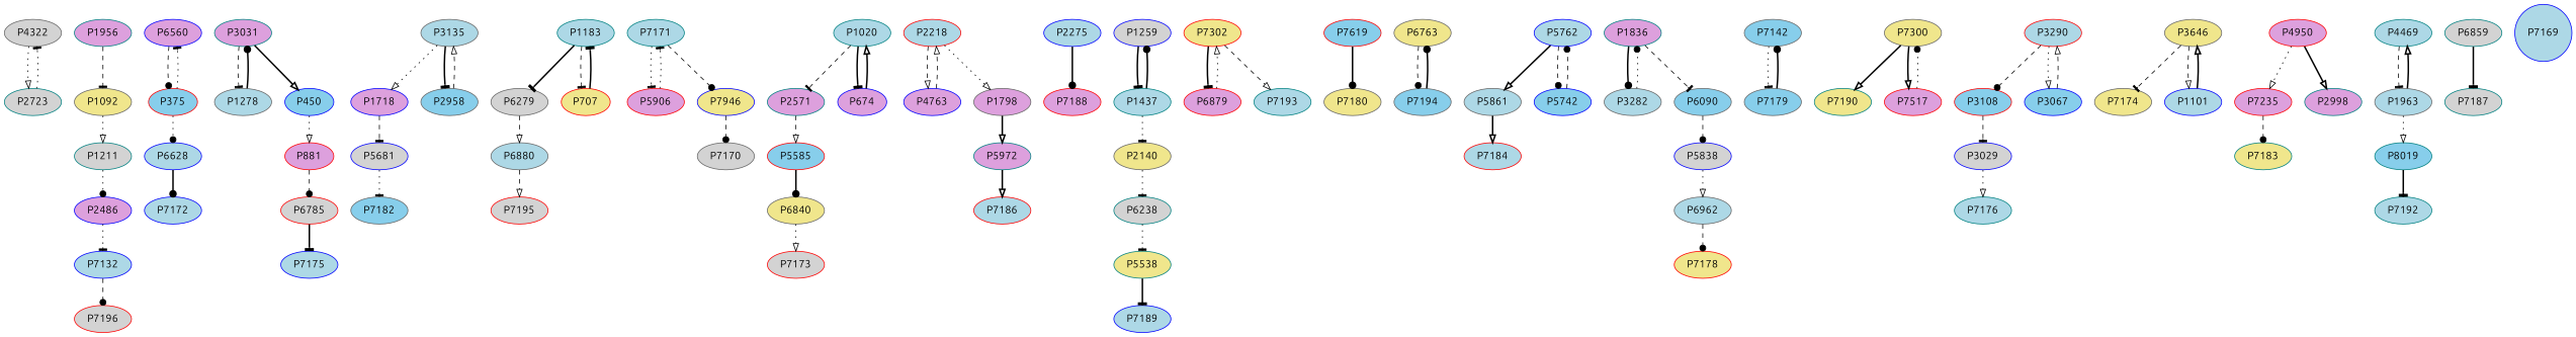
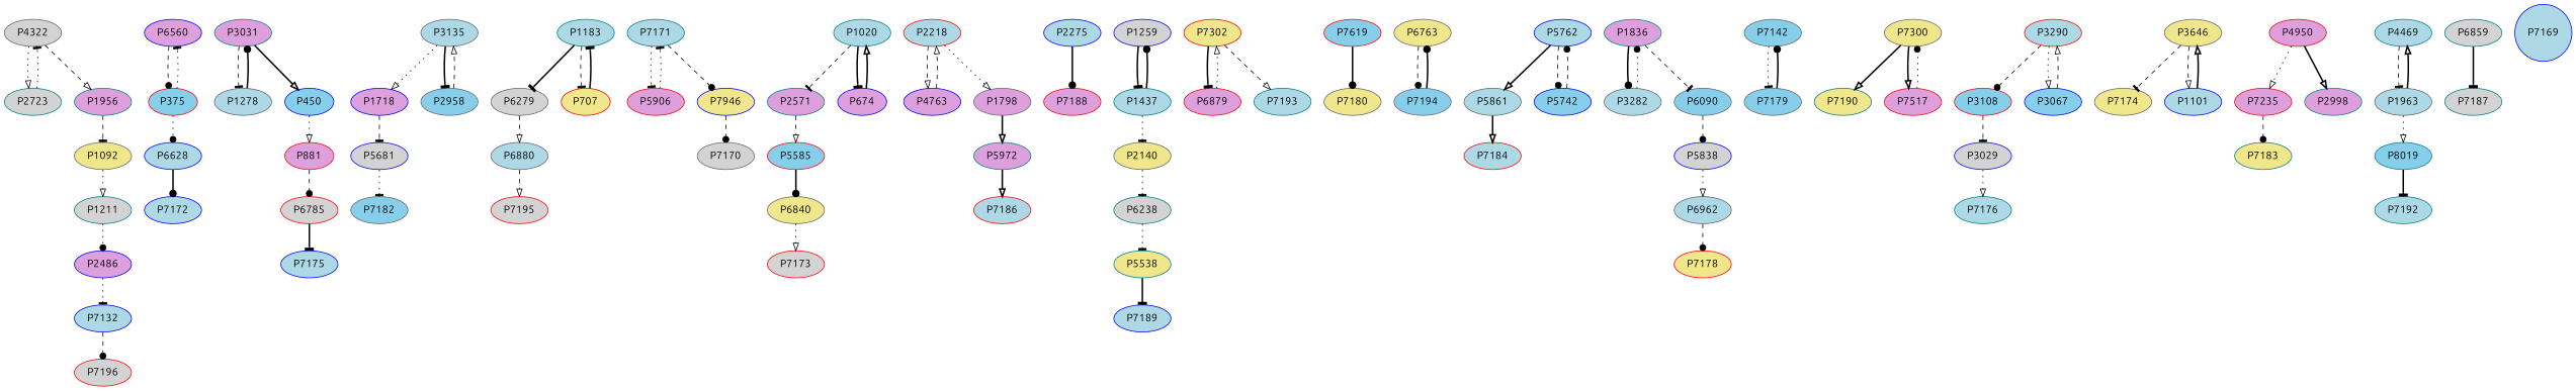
  digraph {
    fontname=Ubuntu
    node [color=gray40 fillcolor=lightblue fontname=Ubuntu style=filled]
    edge [arrowhead=onormal fontname=Ubuntu style=dashed]
    P4322 [fillcolor=lightgrey]
    P2723 [color=teal fillcolor=lightgrey]
    P1956 [color=teal fillcolor=plum]
    P1092 [fillcolor=khaki]
    P6560 [color=blue fillcolor=plum]
    n6 [color=red fillcolor=skyblue label=P375]
    P6628 [color=blue]
    P7172 [color=blue]
    P3031 [color=teal fillcolor=plum]
    P1278
    P450 [color=blue fillcolor=skyblue]
    P881 [color=red fillcolor=plum]
    P1211 [color=teal fillcolor=lightgrey]
    P2486 [color=blue fillcolor=plum]
    P7132 [color=blue]
    P7196 [color=red fillcolor=lightgrey]
    P1718 [color=blue fillcolor=plum]
    P3135
    P2958 [fillcolor=skyblue]
    P5681 [color=blue fillcolor=lightgrey]
    P7182 [fillcolor=skyblue]
    P6279 [fillcolor=lightgrey]
    P6880
    P7195 [color=red fillcolor=lightgrey]
    P7171 [color=teal]
    P5906 [color=red fillcolor=plum]
    P7946 [color=blue fillcolor=khaki]
    P7170 [fillcolor=lightgrey]
    P6840 [fillcolor=khaki]
    P7173 [color=red fillcolor=lightgrey]
    P6785 [color=red fillcolor=lightgrey]
    P7175 [color=blue]
    P2218 [color=red]
    P4763 [color=blue fillcolor=plum]
    P1798 [fillcolor=plum]
    P5972 [color=teal fillcolor=plum]
    P2275 [color=blue]
    P7188 [color=red fillcolor=plum]
    P1259 [color=blue fillcolor=lightgrey]
    P1437 [color=teal]
    P2140 [fillcolor=khaki]
    P6238 [color=teal fillcolor=lightgrey]
    P7302 [color=red fillcolor=khaki]
    P6879 [color=red fillcolor=plum]
    P7193 [color=teal]
    P7619 [color=red fillcolor=skyblue]
    P7180 [fillcolor=khaki]
    P6763 [fillcolor=khaki]
    P7194 [fillcolor=skyblue]
    P5762 [color=blue]
    P5861
    P5742 [color=blue fillcolor=skyblue]
    P7184 [color=red]
    P1836 [color=teal fillcolor=plum]
    P3282
    P6090 [fillcolor=skyblue]
    P5838 [color=blue fillcolor=lightgrey]
    P7142 [fillcolor=skyblue]
    P7179 [fillcolor=skyblue]
    P7300 [fillcolor=khaki]
    P7190 [color=teal fillcolor=khaki]
    P7517 [color=red fillcolor=plum]
    P2571 [color=teal fillcolor=plum]
    P5585 [color=red fillcolor=skyblue]
    P1020 [color=teal]
    P674 [color=blue fillcolor=plum]
    P3029 [color=blue fillcolor=lightgrey]
    P7176 [color=teal]
    P3108 [color=red fillcolor=skyblue]
    P3646 [fillcolor=khaki]
    P7174 [fillcolor=khaki]
    P1101 [color=blue]
    P7186 [color=red]
    P3290 [color=red]
    P3067 [color=blue fillcolor=skyblue]
    P7235 [color=red fillcolor=plum]
    P7183 [color=teal fillcolor=khaki]
    P1183 [color=teal]
    P707 [color=red fillcolor=khaki]
    P4950 [color=red fillcolor=plum]
    P2998 [color=teal fillcolor=plum]
    P4469 [color=teal]
    P1963
    P8019 [color=teal fillcolor=skyblue]
    P7192 [color=teal]
    P5538 [color=teal fillcolor=khaki]
    P7178 [color=red fillcolor=khaki]
    P6962
    P7189 [color=blue]
    P6859 [color=teal fillcolor=lightgrey]
    P7187 [color=teal fillcolor=lightgrey]
    P7169 [color=blue shape=circle]
    P4322 -> P2723 [style=dotted]
+   P4322 -> P1956
    P2723 -> P4322 [arrowhead=tee style=dotted]
    P1956 -> P1092 [arrowhead=tee]
    P1092 -> P1211 [style=dotted]
    P6560 -> n6 [arrowhead=dot]
    n6 -> P6560 [arrowhead=tee style=dotted]
    n6 -> P6628 [arrowhead=dot style=dotted]
    P6628 -> P7172 [arrowhead=dot style=bold]
    P3031 -> P1278 [arrowhead=tee]
    P3031 -> P450 [style=bold]
    P1278 -> P3031 [arrowhead=dot style=bold]
    P450 -> P881 [style=dotted]
    P881 -> P6785 [arrowhead=dot]
    P1211 -> P2486 [arrowhead=dot style=dotted]
    P2486 -> P7132 [arrowhead=tee style=dotted]
    P7132 -> P7196 [arrowhead=dot]
    P1718 -> P5681 [arrowhead=tee]
    P3135 -> P1718 [style=dotted]
    P3135 -> P2958 [arrowhead=tee style=bold]
    P2958 -> P3135
    P5681 -> P7182 [arrowhead=tee style=dotted]
    P6279 -> P6880
    P6880 -> P7195
    P7171 -> P5906 [arrowhead=tee style=dotted]
    P7171 -> P7946 [arrowhead=dot]
    P5906 -> P7171 [arrowhead=tee style=dotted]
    P7946 -> P7170 [arrowhead=dot]
    P6840 -> P7173 [style=dotted]
    P6785 -> P7175 [arrowhead=tee style=bold]
    P2218 -> P4763
    P2218 -> P1798 [style=dotted]
    P4763 -> P2218
    P1798 -> P5972 [style=bold]
    P5972 -> P7186 [style=bold]
    P2275 -> P7188 [arrowhead=dot style=bold]
    P1259 -> P1437 [arrowhead=tee style=bold]
    P1437 -> P1259 [arrowhead=dot style=bold]
    P1437 -> P2140 [arrowhead=tee style=dotted]
    P2140 -> P6238 [arrowhead=tee style=dotted]
    P6238 -> P5538 [arrowhead=tee style=dotted]
    P7302 -> P6879 [arrowhead=tee style=bold]
    P7302 -> P7193
    P6879 -> P7302 [style=dotted]
    P7619 -> P7180 [arrowhead=dot style=bold]
    P6763 -> P7194 [arrowhead=dot]
    P7194 -> P6763 [arrowhead=dot style=bold]
    P5762 -> P5861 [style=bold]
    P5762 -> P5742 [arrowhead=dot]
    P5861 -> P7184 [style=bold]
    P5742 -> P5762 [arrowhead=dot]
    P1836 -> P3282 [arrowhead=dot style=bold]
    P1836 -> P6090 [arrowhead=tee]
    P3282 -> P1836 [arrowhead=dot style=dotted]
    P6090 -> P5838 [arrowhead=dot]
    P5838 -> P6962 [style=dotted]
    P7142 -> P7179 [arrowhead=tee style=dotted]
    P7179 -> P7142 [arrowhead=dot style=bold]
    P7300 -> P7190 [style=bold]
    P7300 -> P7517 [style=bold]
    P7517 -> P7300 [arrowhead=dot style=dotted]
    P2571 -> P5585
    P5585 -> P6840 [arrowhead=dot style=bold]
    P1020 -> P2571 [arrowhead=tee]
    P1020 -> P674 [arrowhead=tee style=bold]
    P674 -> P1020 [style=bold]
    P3029 -> P7176 [style=dotted]
    P3108 -> P3029 [arrowhead=tee]
    P3646 -> P7174 [arrowhead=tee]
    P3646 -> P1101
    P1101 -> P3646 [style=bold]
    P3290 -> P3108 [arrowhead=dot]
    P3290 -> P3067 [style=dotted]
    P3067 -> P3290
    P7235 -> P7183 [arrowhead=dot]
    P1183 -> P6279 [arrowhead=tee style=bold]
    P1183 -> P707 [arrowhead=tee]
    P707 -> P1183 [arrowhead=tee style=bold]
    P4950 -> P7235 [style=dotted]
    P4950 -> P2998 [style=bold]
    P4469 -> P1963 [arrowhead=tee]
    P1963 -> P4469 [style=bold]
    P1963 -> P8019 [style=dotted]
    P8019 -> P7192 [arrowhead=tee style=bold]
    P5538 -> P7189 [arrowhead=tee style=bold]
    P6962 -> P7178 [arrowhead=dot]
    P6859 -> P7187 [arrowhead=tee style=bold]
  }
